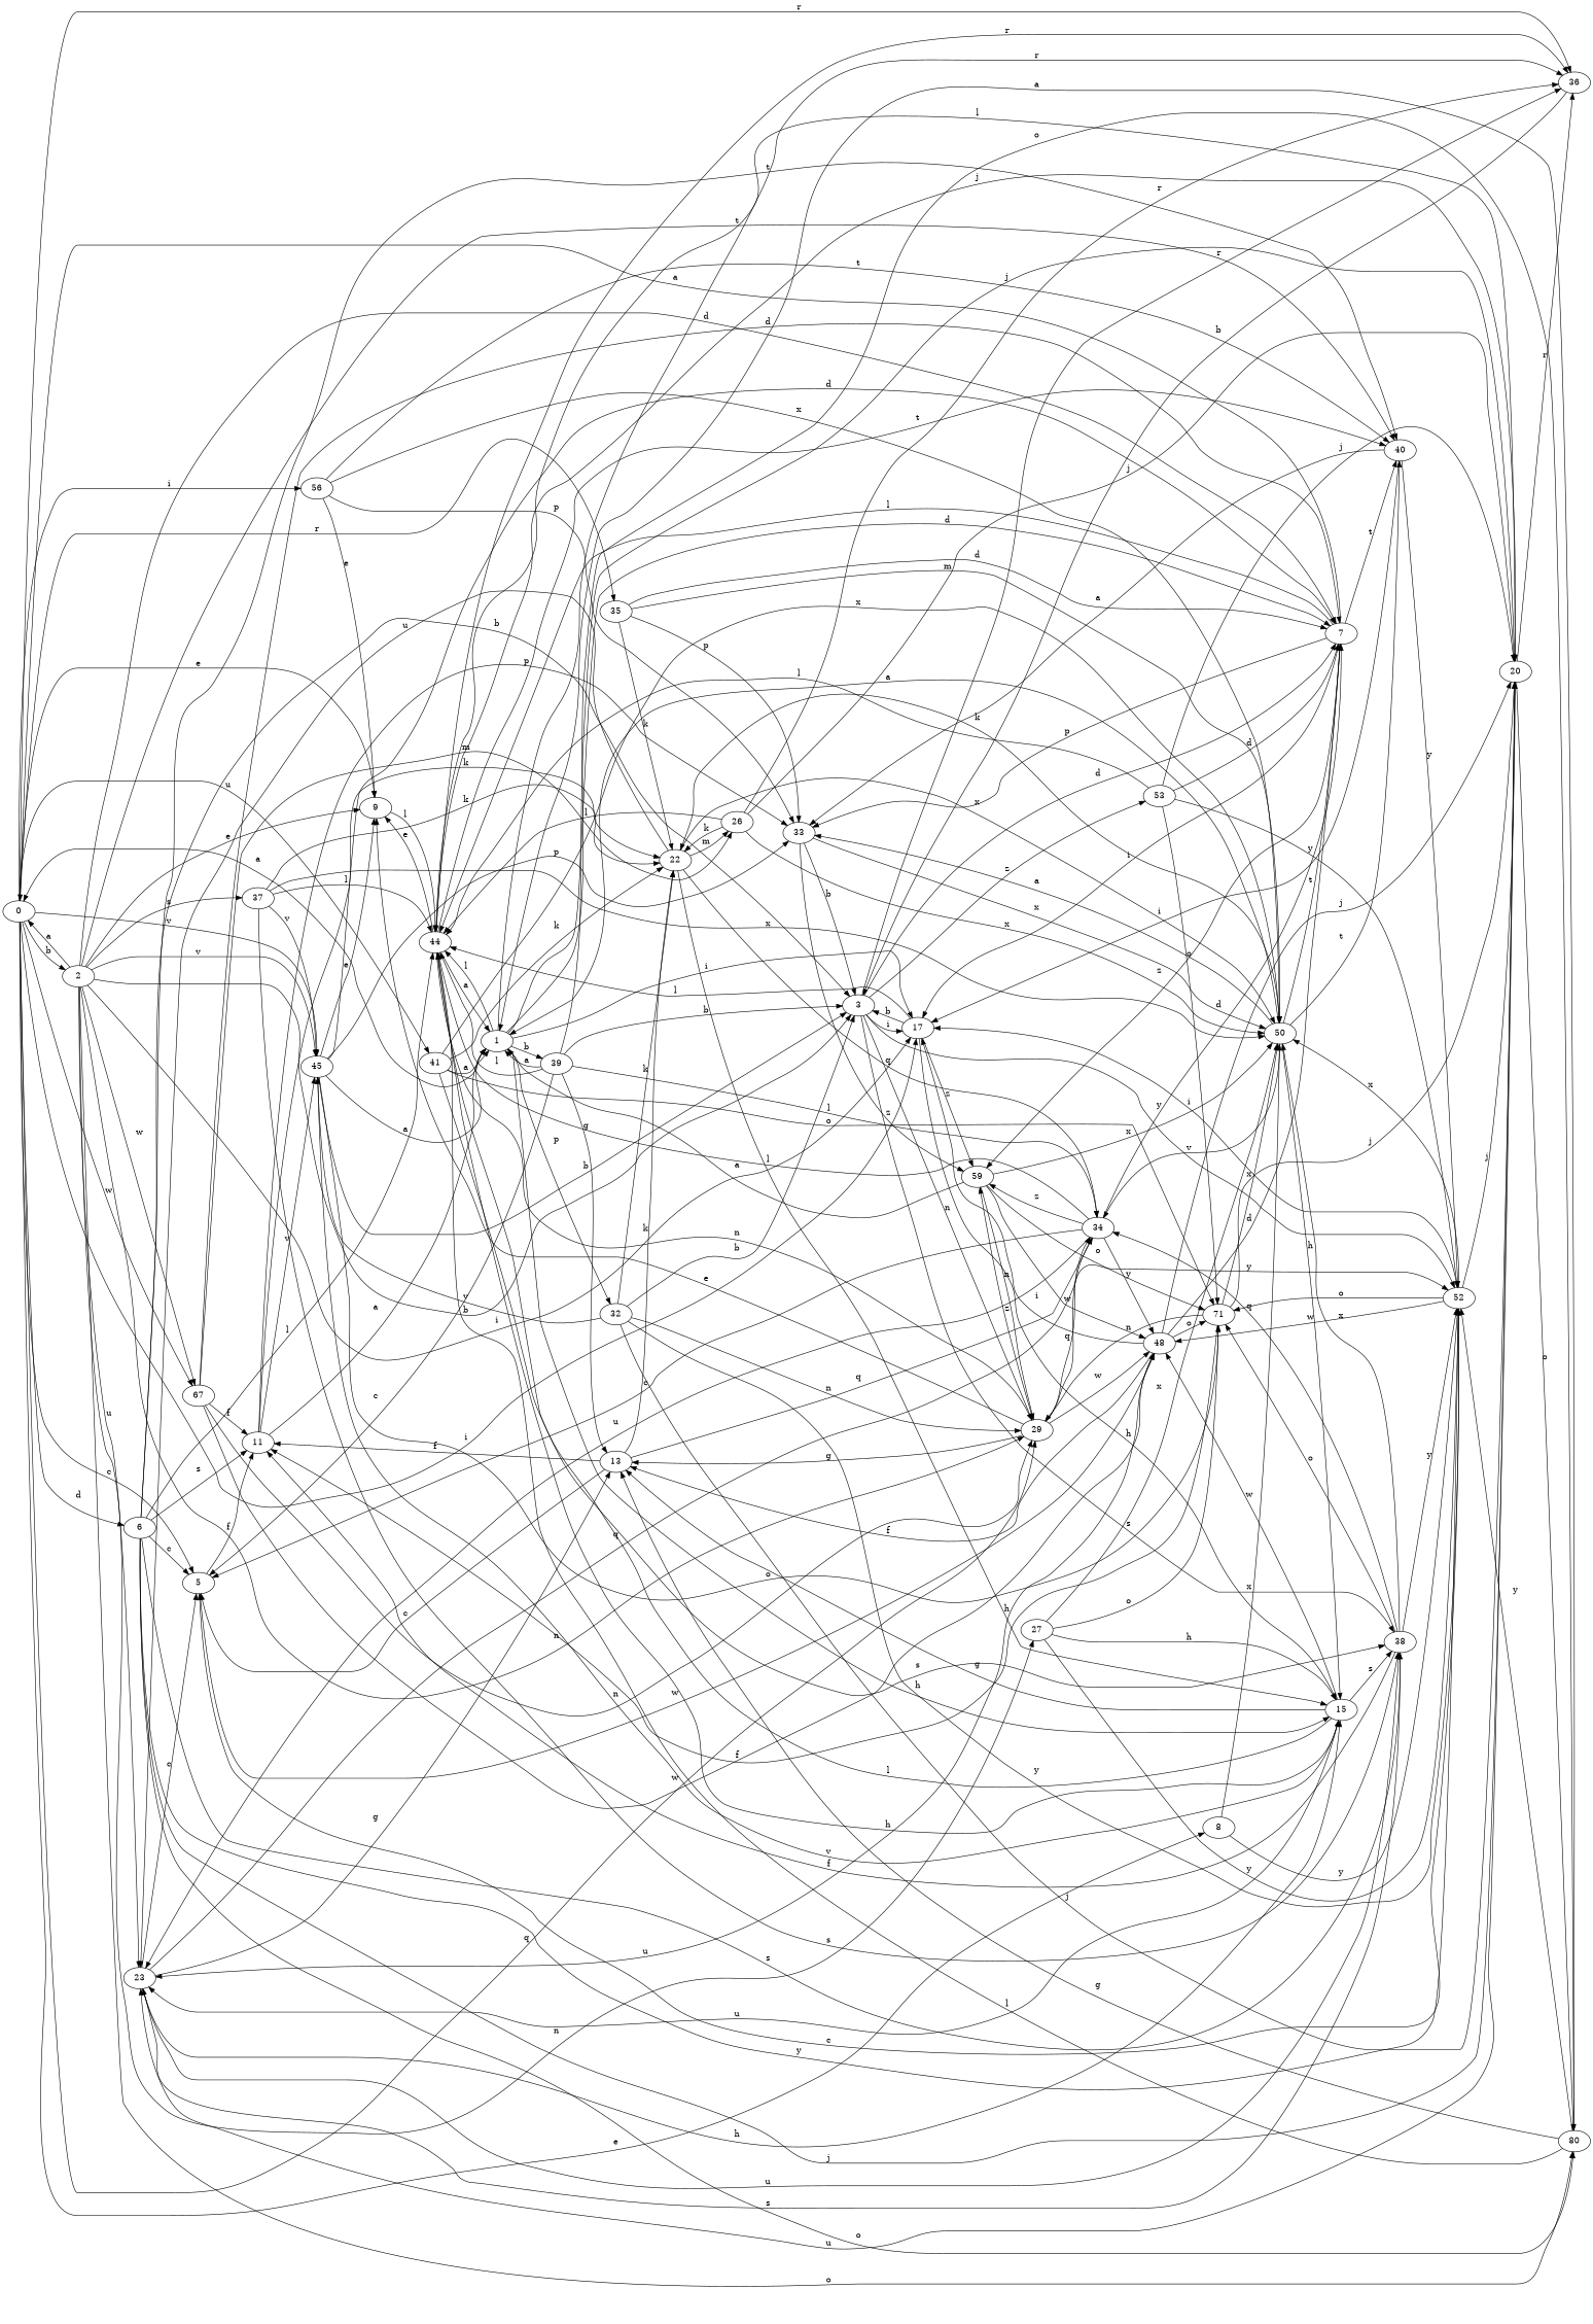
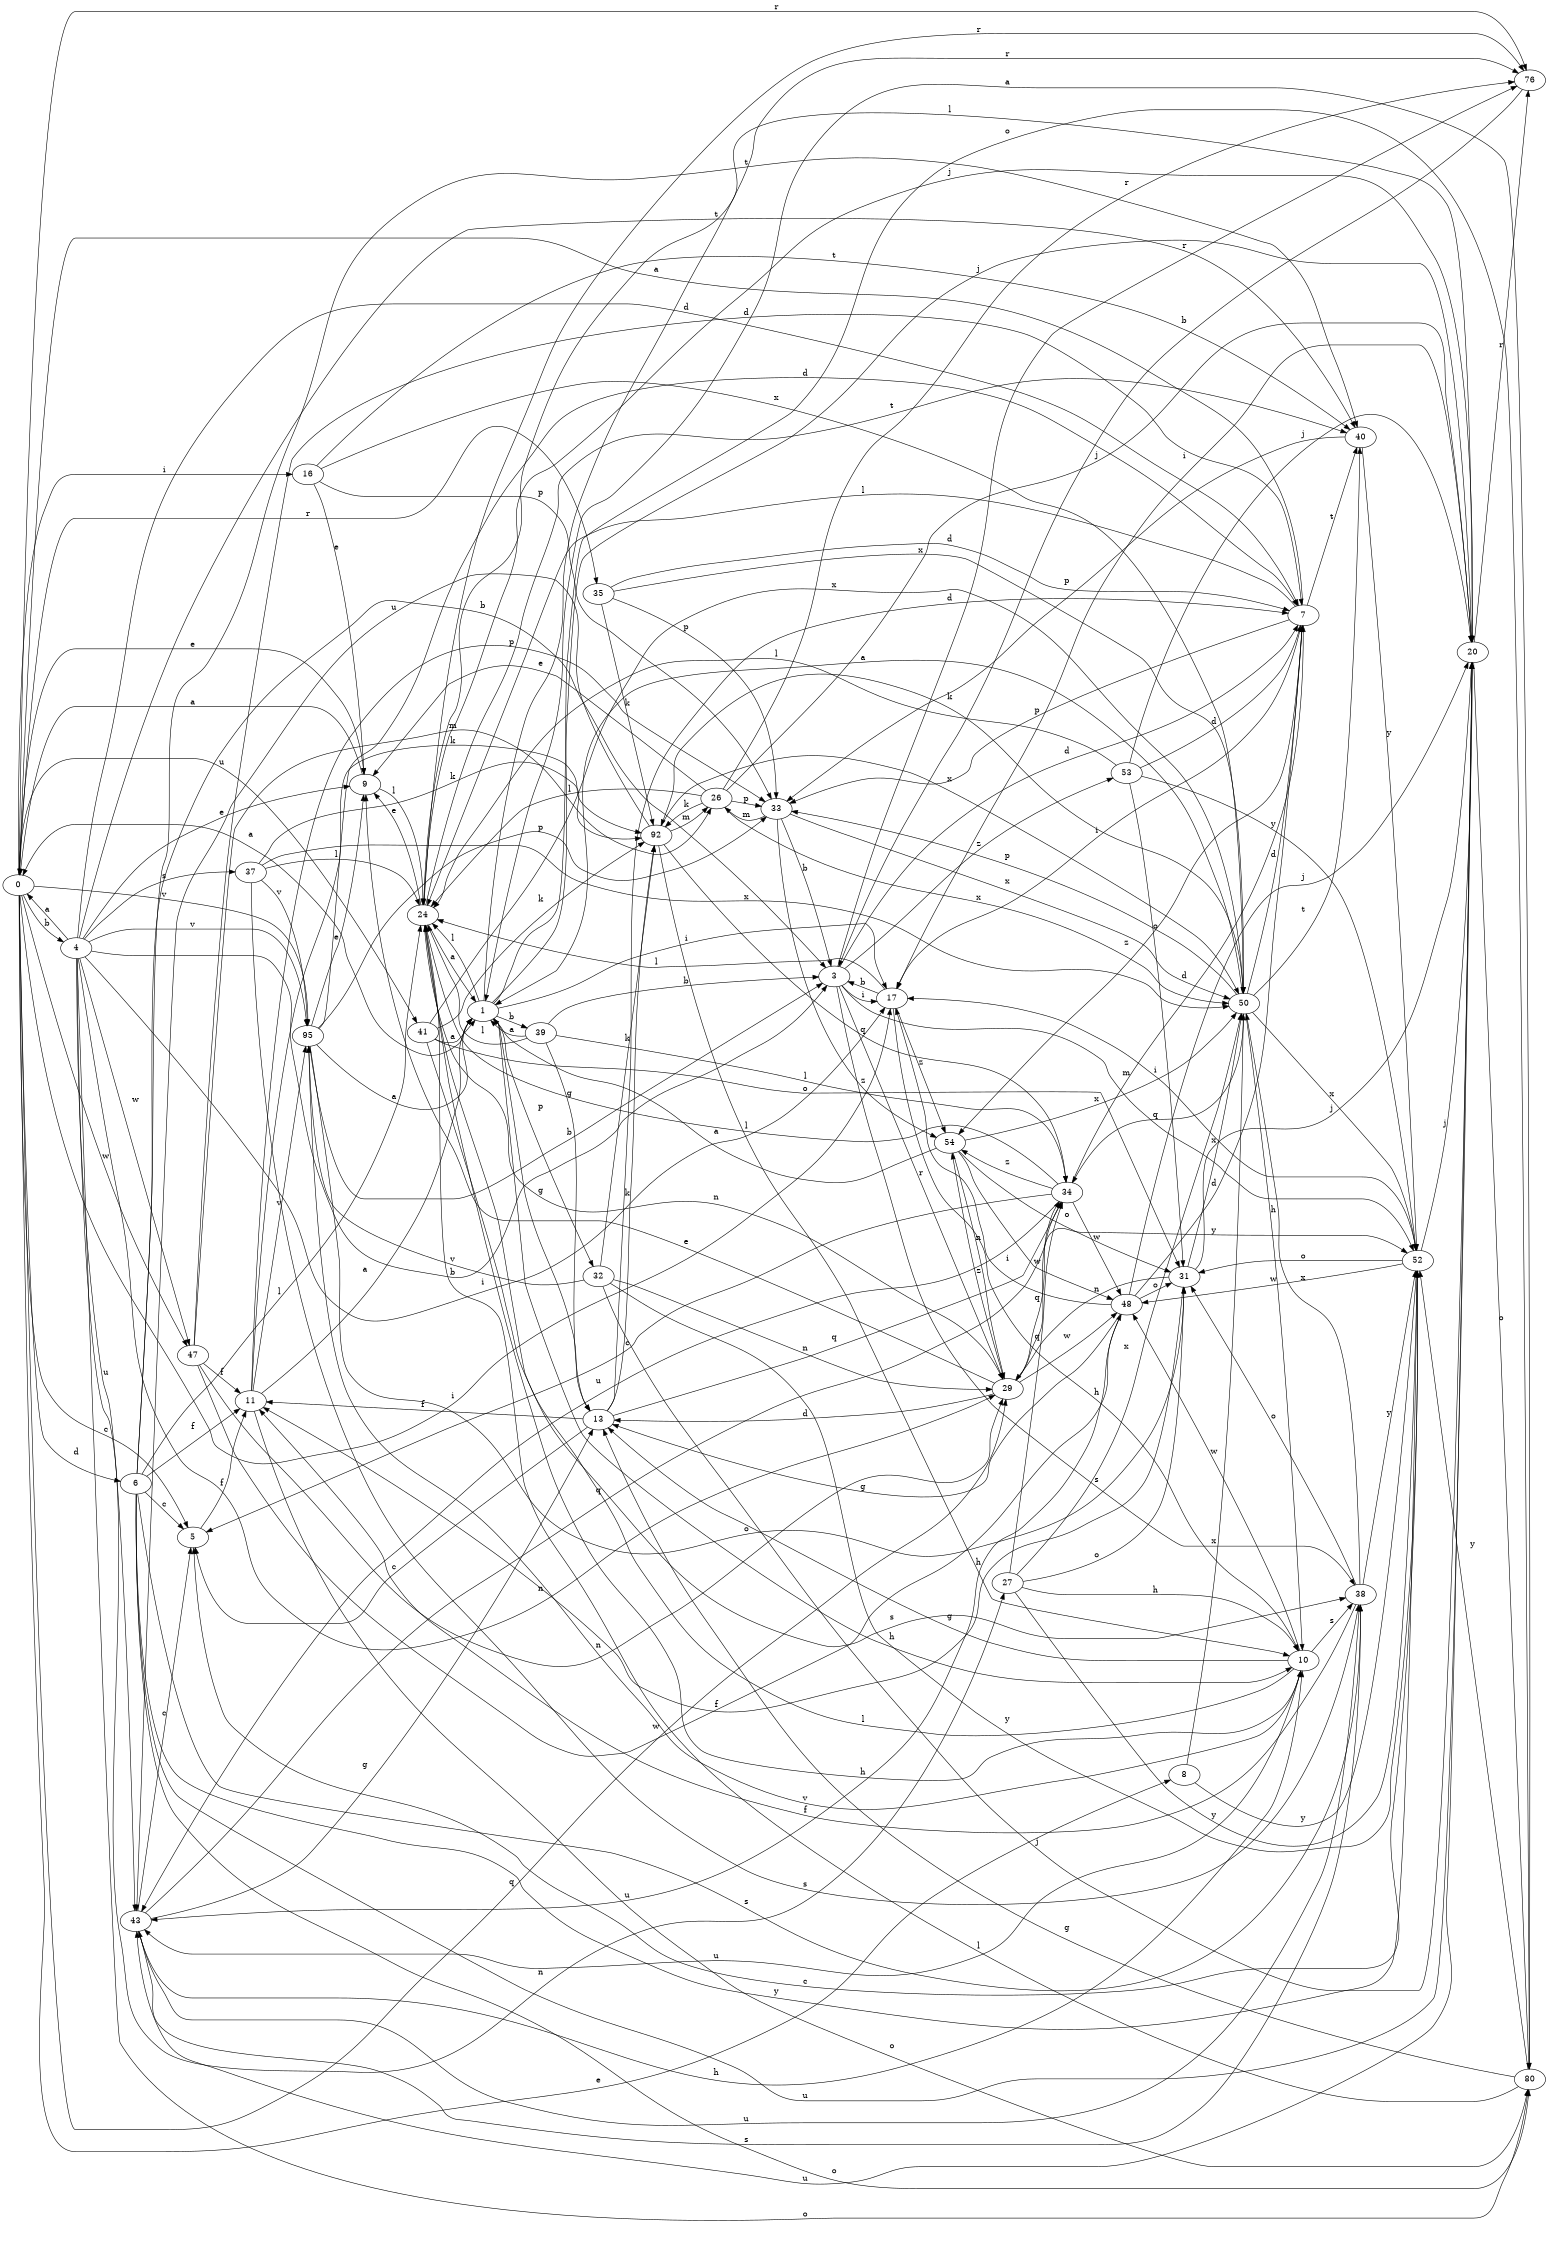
  strict digraph {
    rankdir=LR
    0
-   2
+   2 [label=4]
    5
    6
    8
    9
-   16 [label=56]
+   16
    17
    35
-   36
+   36 [label=76]
    41
-   45
-   47 [label=67]
+   45 [label=95]
+   47
    29
    n15 [label=80]
    3
    7
    27
    37
    40
-   43 [label=23]
+   43
    11
    48
    20
-   24 [label=44]
+   24
    38
    52
    50
    33
-   15
-   54 [label=59]
+   15 [label=10]
+   54
    34
-   22
+   22 [label=92]
    1
-   31 [label=71]
+   31
    26
    13
    32
    39
    53
    0 -> 2 [label=b]
    0 -> 5 [label=c]
    0 -> 6 [label=d]
    0 -> 8 [label=e]
    0 -> 9 [label=e]
    0 -> 16 [label=i]
    0 -> 17 [label=i]
    0 -> 35 [label=r]
    0 -> 36 [label=r]
    0 -> 41 [label=u]
    0 -> 45 [label=v]
    0 -> 47 [label=w]
    0 -> 29 [label=q]
    2 -> 0 [label=a]
    2 -> 9 [label=e]
    2 -> 17 [label=i]
    2 -> 45 [label=v]
    2 -> 47 [label=w]
    2 -> 29 [label=n]
    2 -> n15 [label=o]
    2 -> 3 [label=b]
    2 -> 7 [label=d]
    2 -> 27 [label=n]
    2 -> 37 [label=s]
    2 -> 40 [label=t]
    2 -> 43 [label=u]
    5 -> 11 [label=f]
-   5 -> 48 [label=w]
    6 -> 5 [label=c]
    6 -> n15 [label=o]
    6 -> 3 [label=b]
    6 -> 40 [label=t]
-   6 -> 11 [label=s]
-   6 -> 20 [label=j]
+   6 -> 11 [label=f]
+   6 -> 20 [label=u]
    6 -> 24 [label=l]
    6 -> 38 [label=s]
    6 -> 52 [label=y]
    8 -> 52 [label=y]
    8 -> 50 [label=x]
+   9 -> 0 [label=a]
    9 -> 24 [label=l]
    16 -> 9 [label=e]
    16 -> 40 [label=t]
    16 -> 50 [label=x]
    16 -> 33 [label=p]
    17 -> 3 [label=b]
    17 -> 24 [label=l]
    17 -> 15 [label=h]
    17 -> 54 [label=z]
    35 -> 7 [label=d]
-   35 -> 50 [label=m]
+   35 -> 50 [label=x]
    35 -> 33 [label=p]
    35 -> 22 [label=k]
    36 -> 3 [label=b]
    41 -> 38 [label=s]
    41 -> 50 [label=x]
    41 -> 22 [label=k]
    41 -> 1 [label=a]
    41 -> 31 [label=o]
    45 -> 9 [label=e]
    45 -> 3 [label=b]
    45 -> 7 [label=d]
    45 -> 33 [label=p]
    45 -> 1 [label=a]
    45 -> 31 [label=o]
    47 -> 29 [label=n]
    47 -> 7 [label=d]
    47 -> 11 [label=f]
    47 -> 48 [label=w]
    47 -> 26 [label=m]
    29 -> 9 [label=e]
    29 -> 48 [label=w]
    29 -> 52 [label=y]
    29 -> 54 [label=z]
    29 -> 34 [label=q]
-   29 -> 13 [label=g]
+   29 -> 13 [label=d]
    n15 -> 24 [label=l]
    n15 -> 52 [label=y]
    n15 -> 1 [label=a]
    n15 -> 13 [label=g]
    3 -> 17 [label=i]
    3 -> 36 [label=r]
-   3 -> 29 [label=n]
+   3 -> 29 [label=r]
    3 -> 7 [label=d]
    3 -> 38 [label=s]
-   3 -> 52 [label=y]
+   3 -> 52 [label=m]
    3 -> 53 [label=z]
    7 -> 0 [label=a]
    7 -> 17 [label=i]
    7 -> 40 [label=t]
    7 -> 24 [label=l]
    7 -> 33 [label=p]
    7 -> 54 [label=z]
    27 -> 52 [label=y]
    27 -> 50 [label=x]
    27 -> 15 [label=h]
    27 -> 31 [label=o]
    37 -> 45 [label=v]
    37 -> 24 [label=l]
    37 -> 38 [label=s]
    37 -> 50 [label=x]
    37 -> 22 [label=k]
    40 -> 52 [label=y]
-   40 -> 33 [label=a]
+   40 -> 33 [label=p]
    43 -> 5 [label=c]
    43 -> 38 [label=s]
    43 -> 15 [label=h]
    43 -> 34 [label=q]
    43 -> 13 [label=g]
    11 -> 45 [label=v]
+   11 -> n15 [label=o]
    11 -> 33 [label=p]
    11 -> 22 [label=k]
    11 -> 1 [label=a]
    48 -> 17 [label=i]
    48 -> 7 [label=d]
    48 -> 43 [label=u]
    48 -> 20 [label=j]
    48 -> 31 [label=o]
-   48 -> 13 [label=f]
-   40 -> 17 [label=i]
+   48 -> 13 [label=g]
+   20 -> 17 [label=i]
    20 -> 36 [label=r]
    20 -> n15 [label=o]
    20 -> 43 [label=u]
    20 -> 24 [label=l]
    24 -> 9 [label=e]
    24 -> 36 [label=r]
    24 -> 29 [label=n]
    24 -> 40 [label=t]
    24 -> 20 [label=j]
    24 -> 15 [label=h]
    24 -> 1 [label=a]
    38 -> 43 [label=u]
    38 -> 11 [label=f]
    38 -> 52 [label=y]
    38 -> 50 [label=x]
-   38 -> 34 [label=q]
+   27 -> 34 [label=q]
    38 -> 31 [label=o]
    52 -> 5 [label=c]
    52 -> 17 [label=i]
    52 -> 48 [label=w]
    52 -> 20 [label=j]
-   52 -> 50 [label=x]
+   50 -> 52 [label=x]
    52 -> 31 [label=o]
-   50 -> 7 [label=t]
+   50 -> 7 [label=d]
    50 -> 40 [label=t]
-   50 -> 33 [label=a]
+   50 -> 33 [label=p]
    50 -> 15 [label=h]
-   50 -> 34 [label=v]
+   50 -> 34 [label=q]
    50 -> 22 [label=k]
    50 -> 1 [label=a]
    33 -> 3 [label=b]
    33 -> 50 [label=x]
    33 -> 54 [label=z]
+   33 -> 26 [label=m]
    15 -> 45 [label=v]
    15 -> 43 [label=u]
    15 -> 48 [label=w]
    15 -> 24 [label=l]
    15 -> 38 [label=s]
    15 -> 13 [label=g]
    54 -> 29 [label=n]
    54 -> 48 [label=w]
    54 -> 50 [label=x]
    54 -> 1 [label=a]
    54 -> 31 [label=o]
    34 -> 5 [label=c]
    34 -> 7 [label=d]
    34 -> 43 [label=u]
-   34 -> 48 [label=y]
+   34 -> 48 [label=w]
    34 -> 24 [label=l]
    34 -> 54 [label=z]
    22 -> 43 [label=u]
    22 -> 50 [label=x]
    22 -> 15 [label=h]
    22 -> 34 [label=q]
    22 -> 26 [label=m]
    1 -> 0 [label=a]
    1 -> 17 [label=i]
    1 -> 36 [label=r]
    1 -> n15 [label=o]
    1 -> 20 [label=j]
    1 -> 24 [label=l]
    1 -> 15 [label=h]
+   1 -> 13 [label=g]
    1 -> 32 [label=p]
    1 -> 39 [label=b]
    31 -> 29 [label=n]
    31 -> 11 [label=f]
    31 -> 20 [label=j]
    31 -> 50 [label=x]
+   26 -> 9 [label=e]
    26 -> 36 [label=r]
    26 -> 20 [label=j]
    26 -> 24 [label=l]
    26 -> 50 [label=x]
+   26 -> 33 [label=p]
    26 -> 22 [label=k]
    13 -> 5 [label=c]
    13 -> 11 [label=f]
    13 -> 34 [label=q]
    13 -> 22 [label=k]
    32 -> 45 [label=v]
    32 -> 29 [label=n]
-   32 -> 3 [label=b]
    32 -> 20 [label=j]
    32 -> 52 [label=y]
    32 -> 22 [label=k]
-   39 -> 5 [label=c]
    39 -> 3 [label=b]
-   39 -> 7 [label=d]
+   13 -> 7 [label=d]
    39 -> 24 [label=l]
    39 -> 34 [label=l]
    39 -> 1 [label=a]
    39 -> 13 [label=g]
    53 -> 7 [label=d]
    53 -> 20 [label=j]
    53 -> 24 [label=l]
    53 -> 52 [label=y]
    53 -> 31 [label=o]
  }
